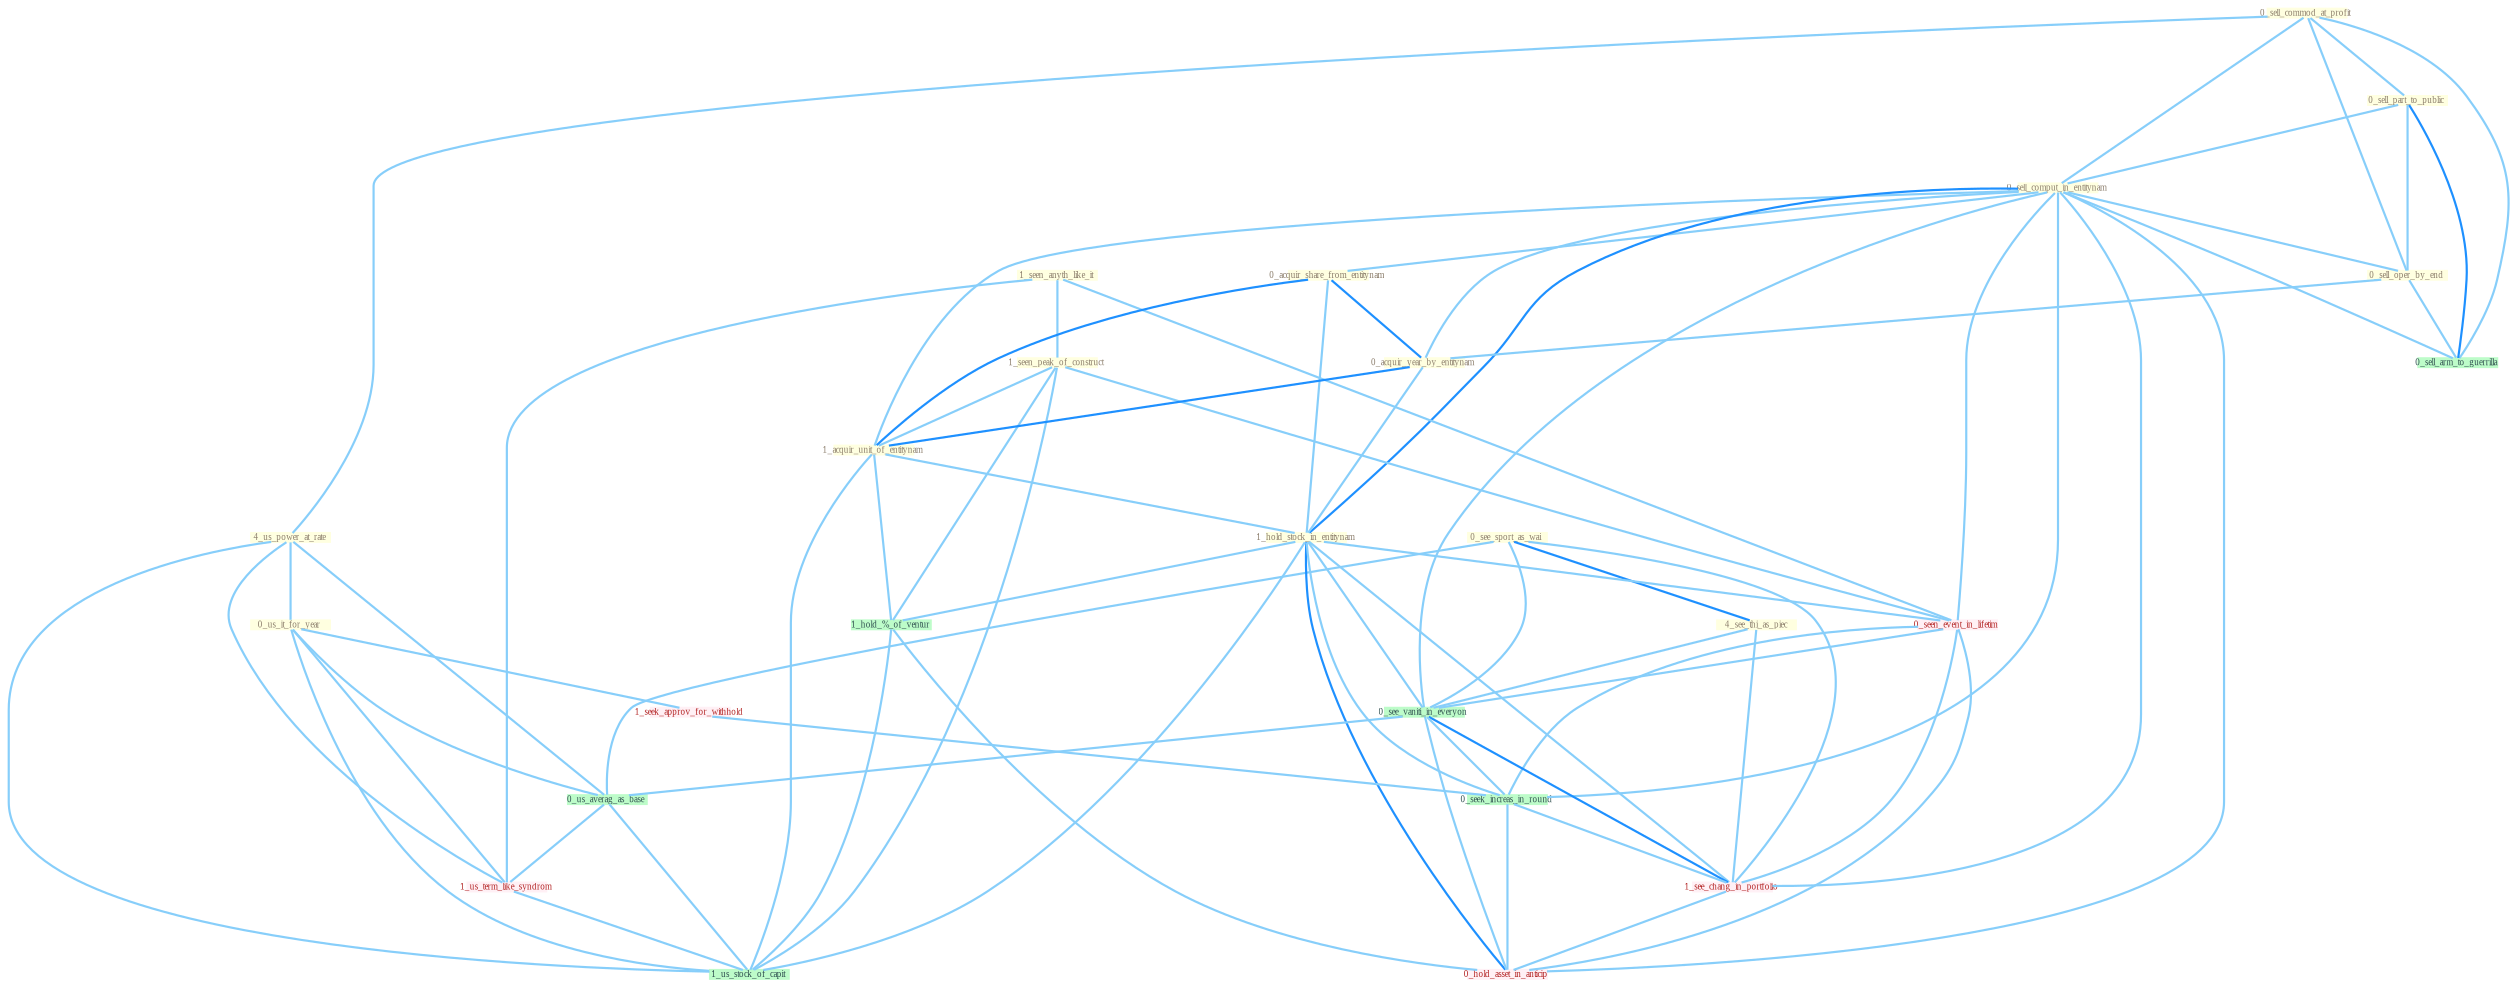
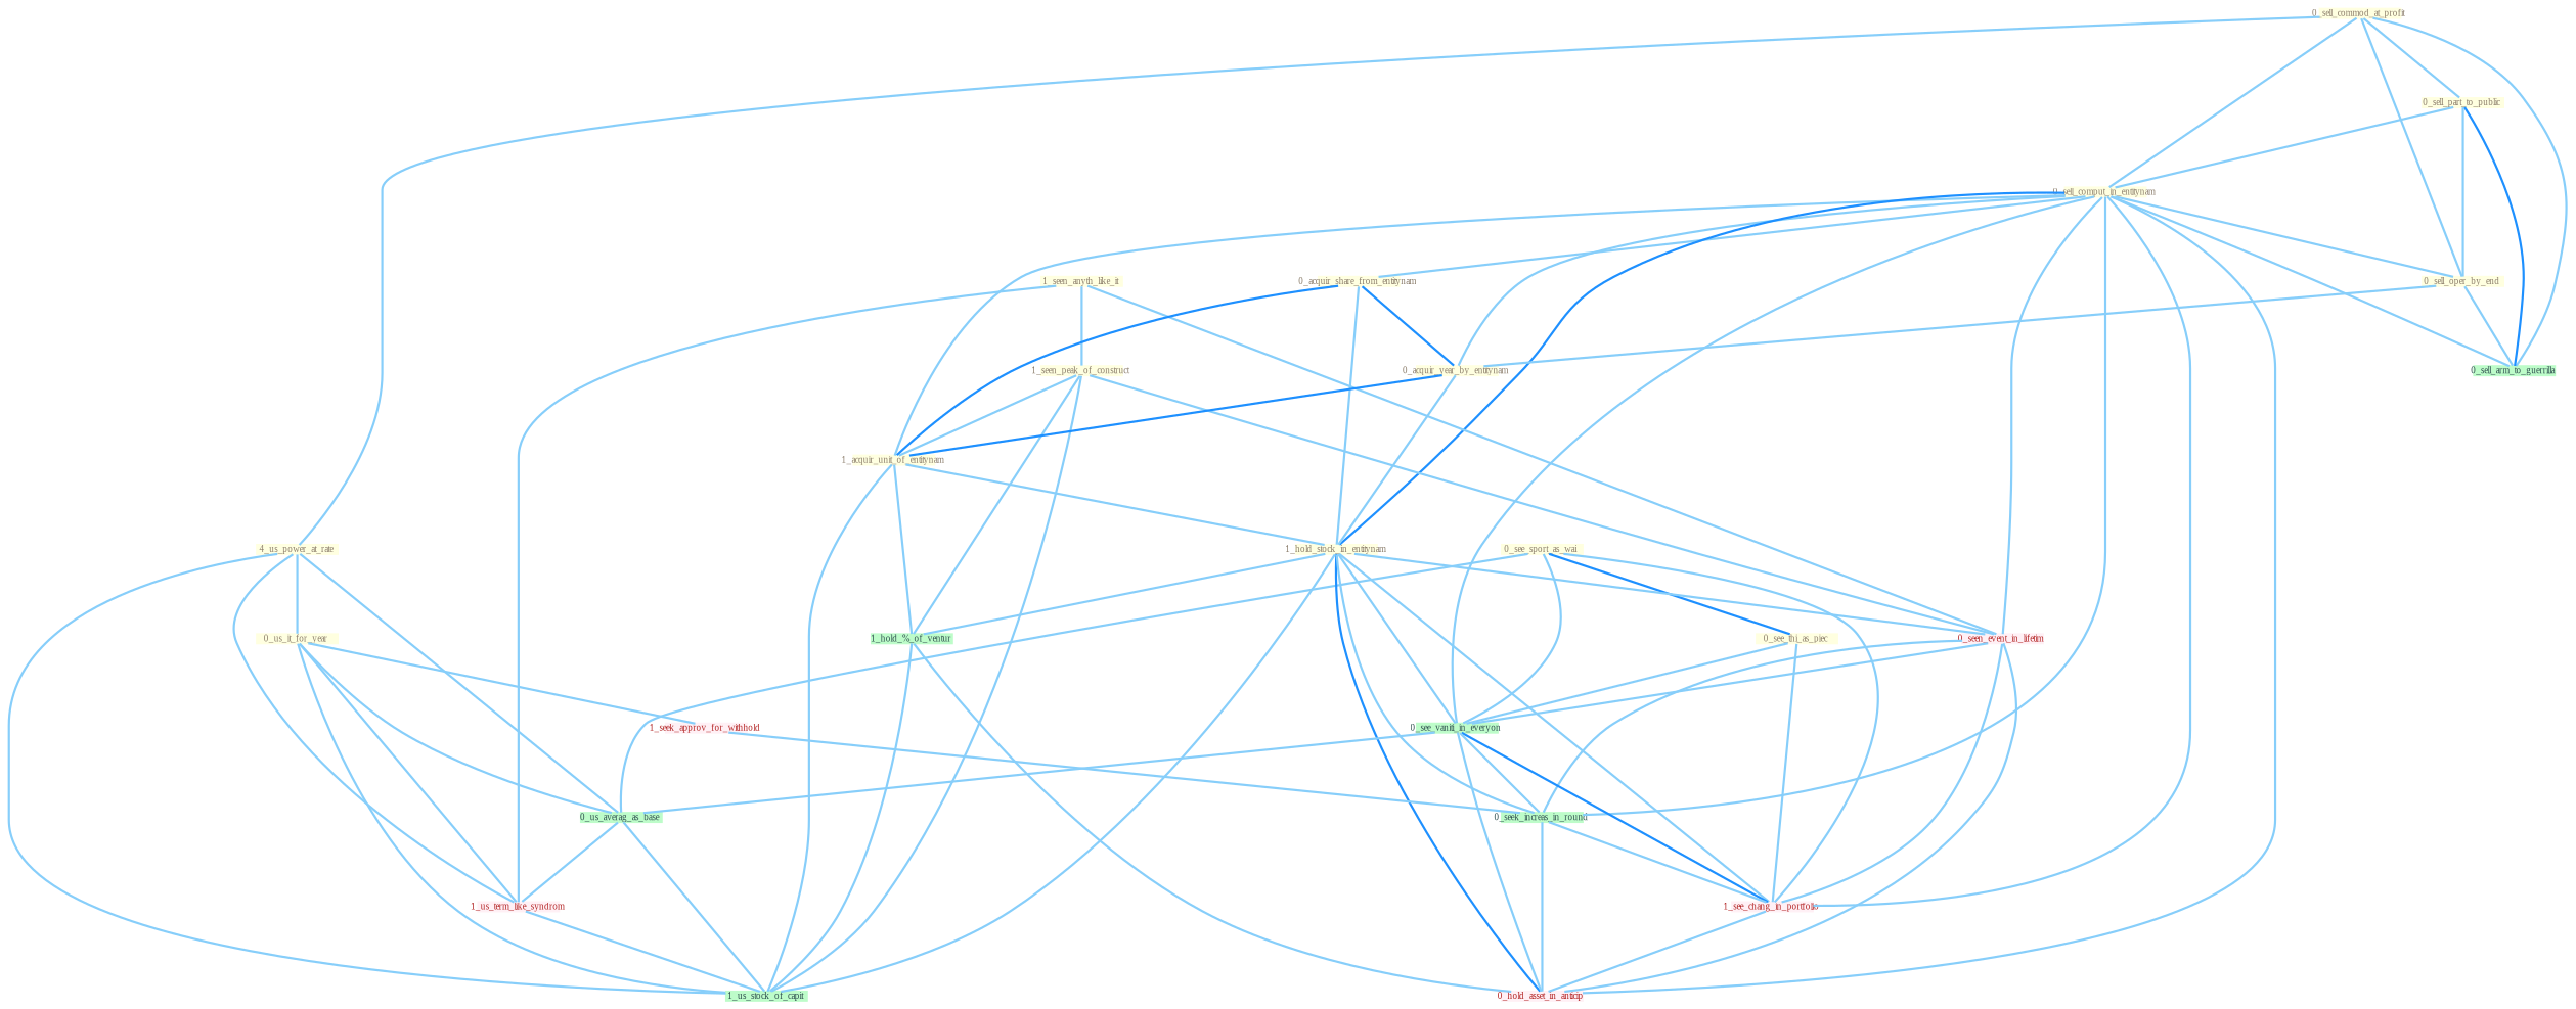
  graph {
    fontname="Liberation Serif"
    node [color="#ffffe0" fixedsize=true fontcolor="#8b7d6b" fontname="Liberation Serif" fontsize=4 shape=polygon style=filled]
    edge [color="#87cefa" fontname="Liberation Serif" w=1]
    "0_sell_commod_at_profit " [height=.06 width=.5]
    "0_sell_part_to_public " [height=.06 width=.5]
    "0_sell_comput_in_entitynam " [height=.06 width=.5]
    "1_seen_anyth_like_it " [height=.06 width=.5]
    "1_seen_peak_of_construct " [height=.06 width=.5]
    "0_acquir_share_from_entitynam " [height=.06 width=.5]
    "0_sell_oper_by_end " [height=.06 width=.5]
    "0_see_sport_as_wai " [height=.06 width=.5]
    "0_acquir_year_by_entitynam " [height=.06 width=.5]
    "1_acquir_unit_of_entitynam " [height=.06 width=.5]
-   "0_see_thi_as_piec " [height=.06 width=.5 label="4_see_thi_as_piec"]
+   "0_see_thi_as_piec " [height=.06 width=.5]
    n12 [height=.06 label="4_us_power_at_rate" width=.5]
    "0_us_it_for_year " [height=.06 width=.5]
    "1_hold_stock_in_entitynam " [height=.06 width=.5]
    "0_seen_event_in_lifetim " [color="#fff0f5" fontcolor="#b22222" height=.06 width=.5]
    "1_us_term_like_syndrom " [color="#fff0f5" fontcolor="#b22222" height=.06 width=.5]
    "1_seek_approv_for_withhold " [color="#fff0f5" fontcolor="#b22222" height=.06 width=.5]
    "1_see_chang_in_portfolio " [color="#fff0f5" fontcolor="#b22222" height=.06 width=.5]
    "0_hold_asset_in_anticip " [color="#fff0f5" fontcolor="#b22222" height=.06 width=.5]
    "0_sell_arm_to_guerrilla " [color="#BDFCC9" fontcolor="#2f4f4f" height=.06 width=.5]
    "0_see_vaniti_in_everyon " [color="#BDFCC9" fontcolor="#2f4f4f" height=.06 width=.5]
    "0_seek_increas_in_round " [color="#BDFCC9" fontcolor="#2f4f4f" height=.06 width=.5]
    "1_hold_%_of_ventur " [color="#BDFCC9" fontcolor="#2f4f4f" height=.06 width=.5]
    "1_us_stock_of_capit " [color="#BDFCC9" fontcolor="#2f4f4f" height=.06 width=.5]
    "0_us_averag_as_base " [color="#BDFCC9" fontcolor="#2f4f4f" height=.06 width=.5]
    subgraph sub_1 {
      "0_sell_commod_at_profit "
      "0_sell_part_to_public "
      "0_sell_comput_in_entitynam "
      "1_seen_anyth_like_it "
      "1_seen_peak_of_construct "
      "0_acquir_share_from_entitynam "
      "0_sell_oper_by_end "
      "0_see_sport_as_wai "
      "0_acquir_year_by_entitynam "
      "1_acquir_unit_of_entitynam "
      "0_see_thi_as_piec "
      n12
      "0_us_it_for_year "
      "1_hold_stock_in_entitynam "
    }
    subgraph sub_2 {
      "0_seen_event_in_lifetim "
      "1_us_term_like_syndrom "
      "1_seek_approv_for_withhold "
      "1_see_chang_in_portfolio "
      "0_hold_asset_in_anticip "
    }
    "0_sell_commod_at_profit " -- "0_sell_part_to_public "
    "0_sell_commod_at_profit " -- "0_sell_comput_in_entitynam "
    "0_sell_commod_at_profit " -- "0_sell_oper_by_end "
    "0_sell_commod_at_profit " -- n12
    "0_sell_commod_at_profit " -- "0_sell_arm_to_guerrilla "
    "0_sell_part_to_public " -- "0_sell_comput_in_entitynam "
    "0_sell_part_to_public " -- "0_sell_oper_by_end "
    "0_sell_part_to_public " -- "0_sell_arm_to_guerrilla " [color="#1e90ff" w=2]
    "0_sell_comput_in_entitynam " -- "0_acquir_share_from_entitynam "
    "0_sell_comput_in_entitynam " -- "0_sell_oper_by_end "
    "0_sell_comput_in_entitynam " -- "0_acquir_year_by_entitynam "
    "0_sell_comput_in_entitynam " -- "1_acquir_unit_of_entitynam "
    "0_sell_comput_in_entitynam " -- "1_hold_stock_in_entitynam " [color="#1e90ff" w=2]
    "0_sell_comput_in_entitynam " -- "0_seen_event_in_lifetim "
    "0_sell_comput_in_entitynam " -- "1_see_chang_in_portfolio "
    "0_sell_comput_in_entitynam " -- "0_hold_asset_in_anticip "
    "0_sell_comput_in_entitynam " -- "0_sell_arm_to_guerrilla "
    "0_sell_comput_in_entitynam " -- "0_see_vaniti_in_everyon "
    "0_sell_comput_in_entitynam " -- "0_seek_increas_in_round "
    "1_seen_anyth_like_it " -- "1_seen_peak_of_construct "
    "1_seen_anyth_like_it " -- "0_seen_event_in_lifetim "
    "1_seen_anyth_like_it " -- "1_us_term_like_syndrom "
    "1_seen_peak_of_construct " -- "1_acquir_unit_of_entitynam "
    "1_seen_peak_of_construct " -- "0_seen_event_in_lifetim "
    "1_seen_peak_of_construct " -- "1_hold_%_of_ventur "
    "1_seen_peak_of_construct " -- "1_us_stock_of_capit "
    "0_acquir_share_from_entitynam " -- "0_acquir_year_by_entitynam " [color="#1e90ff" w=2]
    "0_acquir_share_from_entitynam " -- "1_acquir_unit_of_entitynam " [color="#1e90ff" w=2]
    "0_acquir_share_from_entitynam " -- "1_hold_stock_in_entitynam "
    "0_sell_oper_by_end " -- "0_acquir_year_by_entitynam "
    "0_sell_oper_by_end " -- "0_sell_arm_to_guerrilla "
    "0_see_sport_as_wai " -- "0_see_thi_as_piec " [color="#1e90ff" w=2]
    "0_see_sport_as_wai " -- "1_see_chang_in_portfolio "
    "0_see_sport_as_wai " -- "0_see_vaniti_in_everyon "
    "0_see_sport_as_wai " -- "0_us_averag_as_base "
    "0_acquir_year_by_entitynam " -- "1_acquir_unit_of_entitynam " [color="#1e90ff" w=2]
    "0_acquir_year_by_entitynam " -- "1_hold_stock_in_entitynam "
    "1_acquir_unit_of_entitynam " -- "1_hold_stock_in_entitynam "
    "1_acquir_unit_of_entitynam " -- "1_hold_%_of_ventur "
    "1_acquir_unit_of_entitynam " -- "1_us_stock_of_capit "
    "0_see_thi_as_piec " -- "1_see_chang_in_portfolio "
    "0_see_thi_as_piec " -- "0_see_vaniti_in_everyon "
    n12 -- "0_us_it_for_year "
    n12 -- "1_us_term_like_syndrom "
    n12 -- "1_us_stock_of_capit "
    n12 -- "0_us_averag_as_base "
    "0_us_it_for_year " -- "1_us_term_like_syndrom "
    "0_us_it_for_year " -- "1_seek_approv_for_withhold "
    "0_us_it_for_year " -- "1_us_stock_of_capit "
    "0_us_it_for_year " -- "0_us_averag_as_base "
    "1_hold_stock_in_entitynam " -- "0_seen_event_in_lifetim "
    "1_hold_stock_in_entitynam " -- "1_see_chang_in_portfolio "
    "1_hold_stock_in_entitynam " -- "0_hold_asset_in_anticip " [color="#1e90ff" w=2]
    "1_hold_stock_in_entitynam " -- "0_see_vaniti_in_everyon "
    "1_hold_stock_in_entitynam " -- "0_seek_increas_in_round "
    "1_hold_stock_in_entitynam " -- "1_hold_%_of_ventur "
    "1_hold_stock_in_entitynam " -- "1_us_stock_of_capit "
    "0_seen_event_in_lifetim " -- "1_see_chang_in_portfolio "
    "0_seen_event_in_lifetim " -- "0_hold_asset_in_anticip "
    "0_seen_event_in_lifetim " -- "0_see_vaniti_in_everyon "
    "0_seen_event_in_lifetim " -- "0_seek_increas_in_round "
    "1_us_term_like_syndrom " -- "1_us_stock_of_capit "
    "1_seek_approv_for_withhold " -- "0_seek_increas_in_round "
    "1_see_chang_in_portfolio " -- "0_hold_asset_in_anticip "
    "0_see_vaniti_in_everyon " -- "1_see_chang_in_portfolio " [color="#1e90ff" w=2]
    "0_see_vaniti_in_everyon " -- "0_hold_asset_in_anticip "
    "0_see_vaniti_in_everyon " -- "0_seek_increas_in_round "
    "0_see_vaniti_in_everyon " -- "0_us_averag_as_base "
    "0_seek_increas_in_round " -- "1_see_chang_in_portfolio "
    "0_seek_increas_in_round " -- "0_hold_asset_in_anticip "
    "1_hold_%_of_ventur " -- "0_hold_asset_in_anticip "
    "1_hold_%_of_ventur " -- "1_us_stock_of_capit "
    "0_us_averag_as_base " -- "1_us_term_like_syndrom "
    "0_us_averag_as_base " -- "1_us_stock_of_capit "
  }
